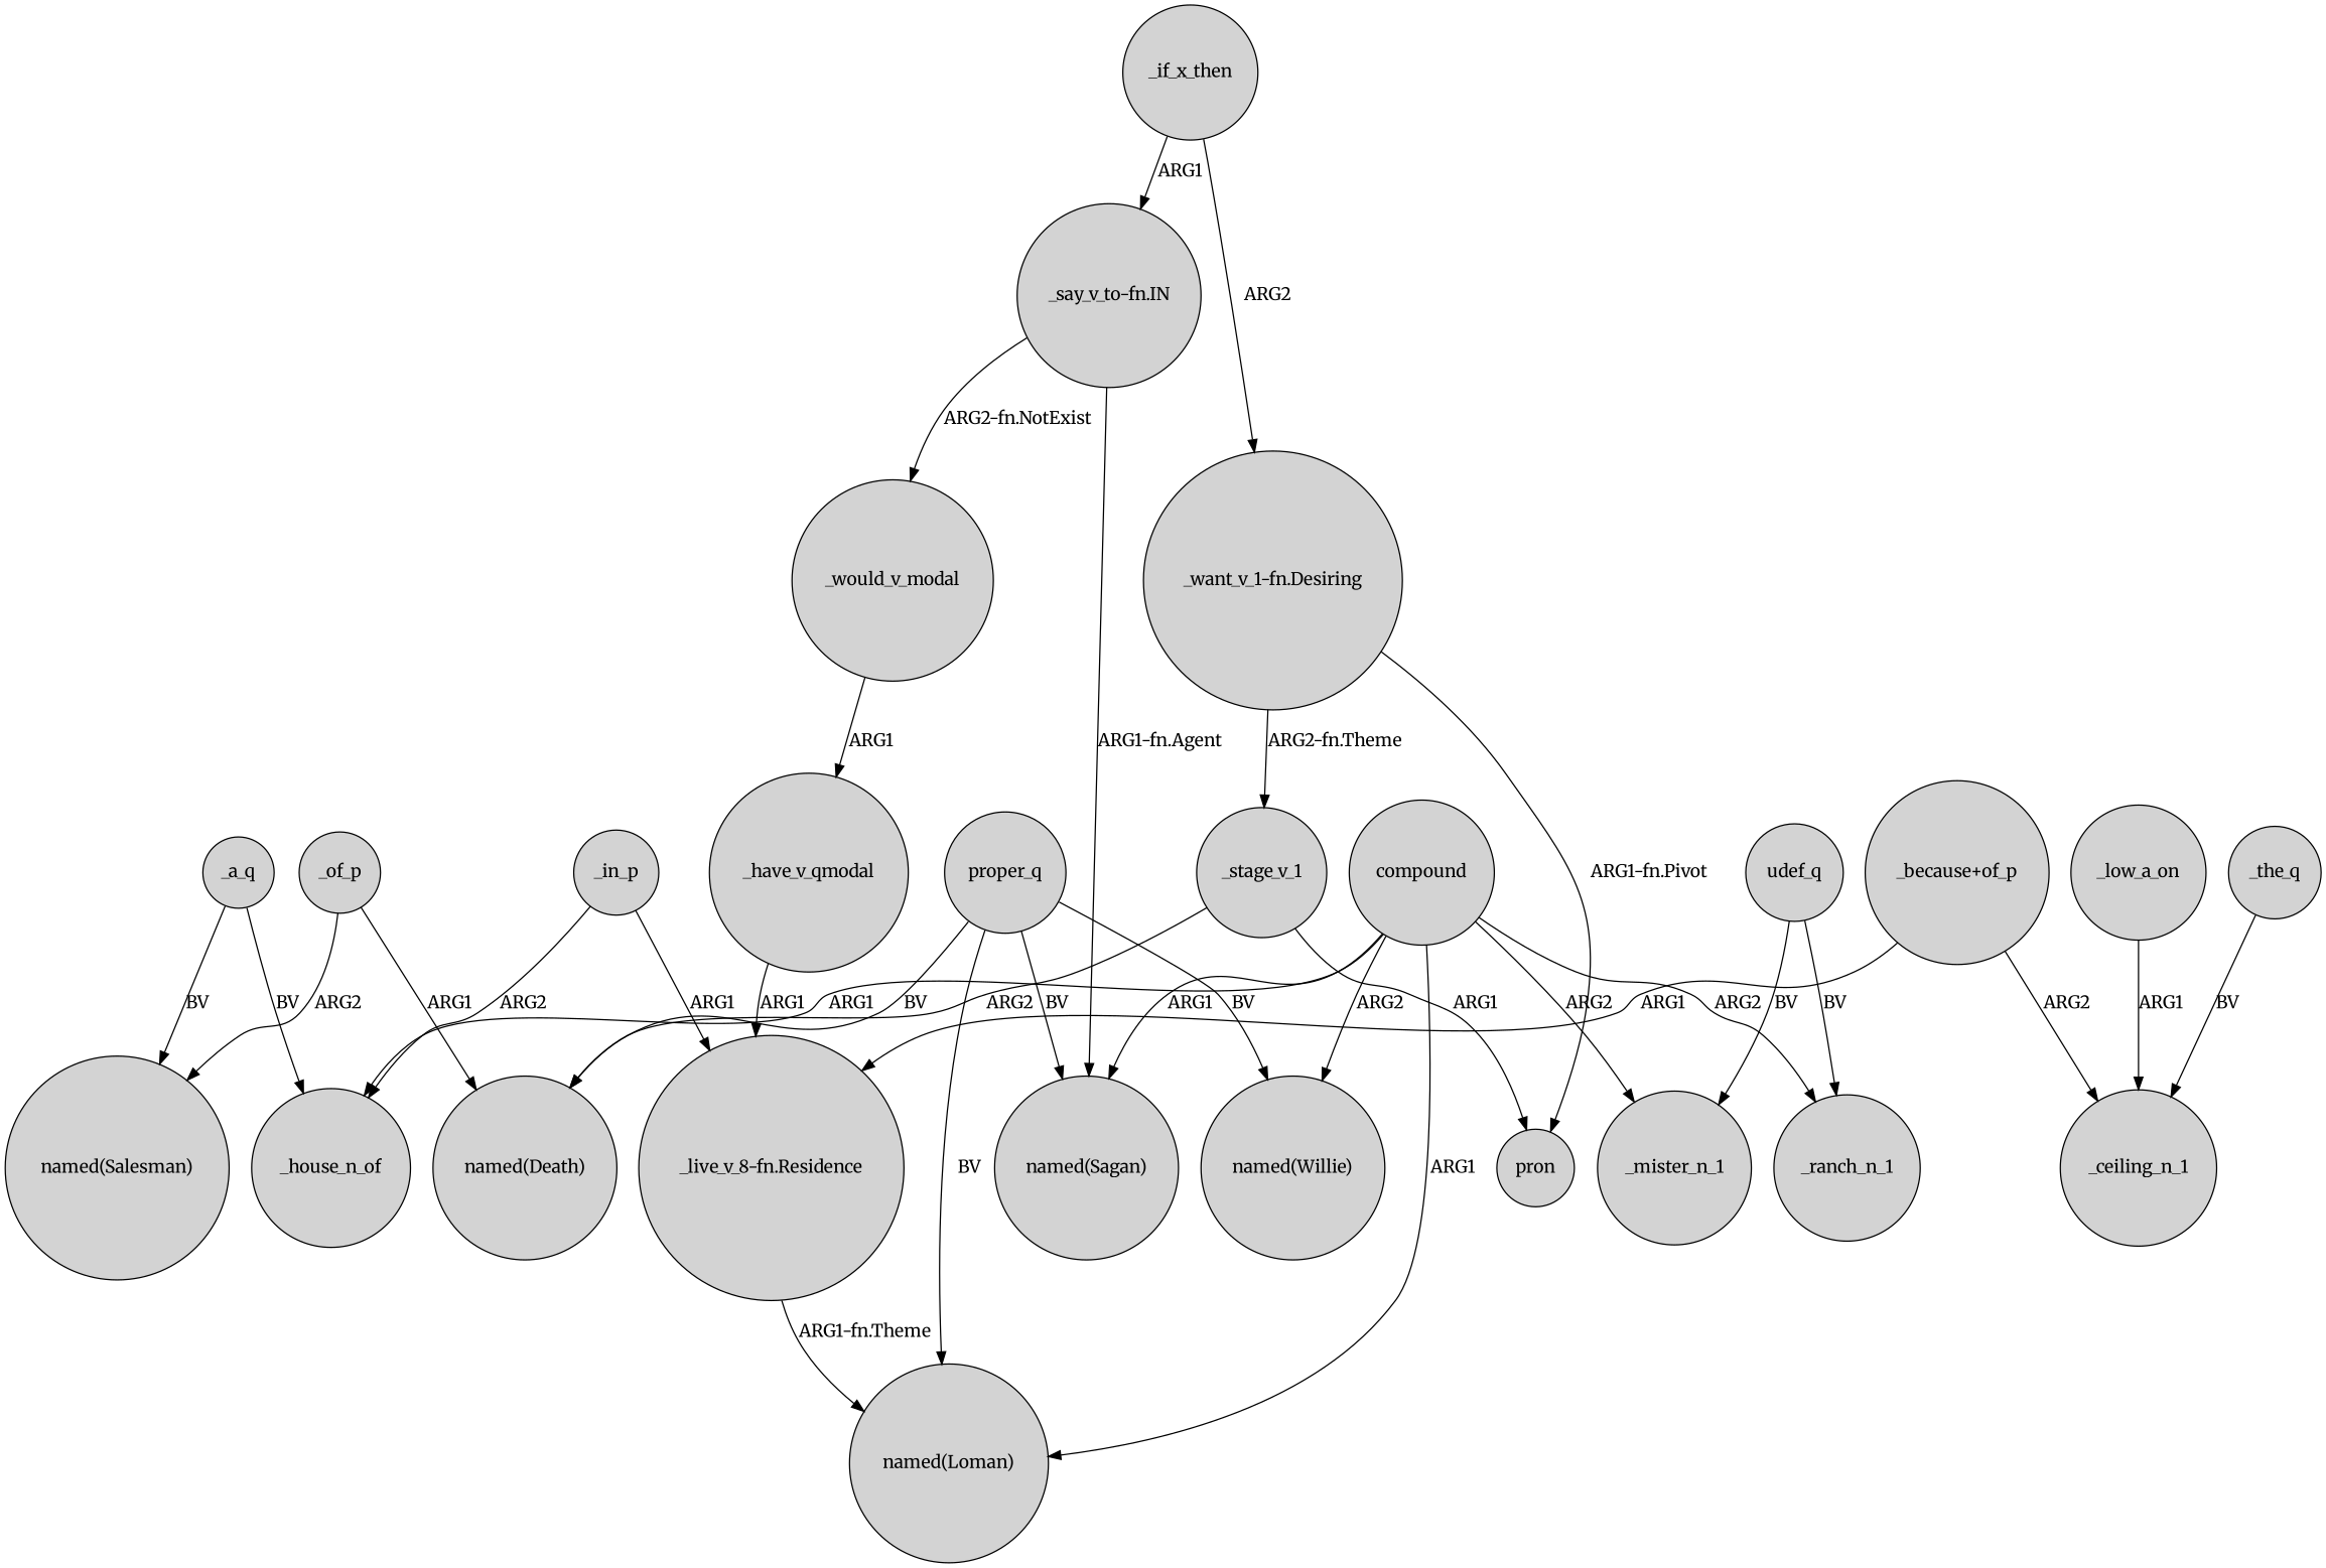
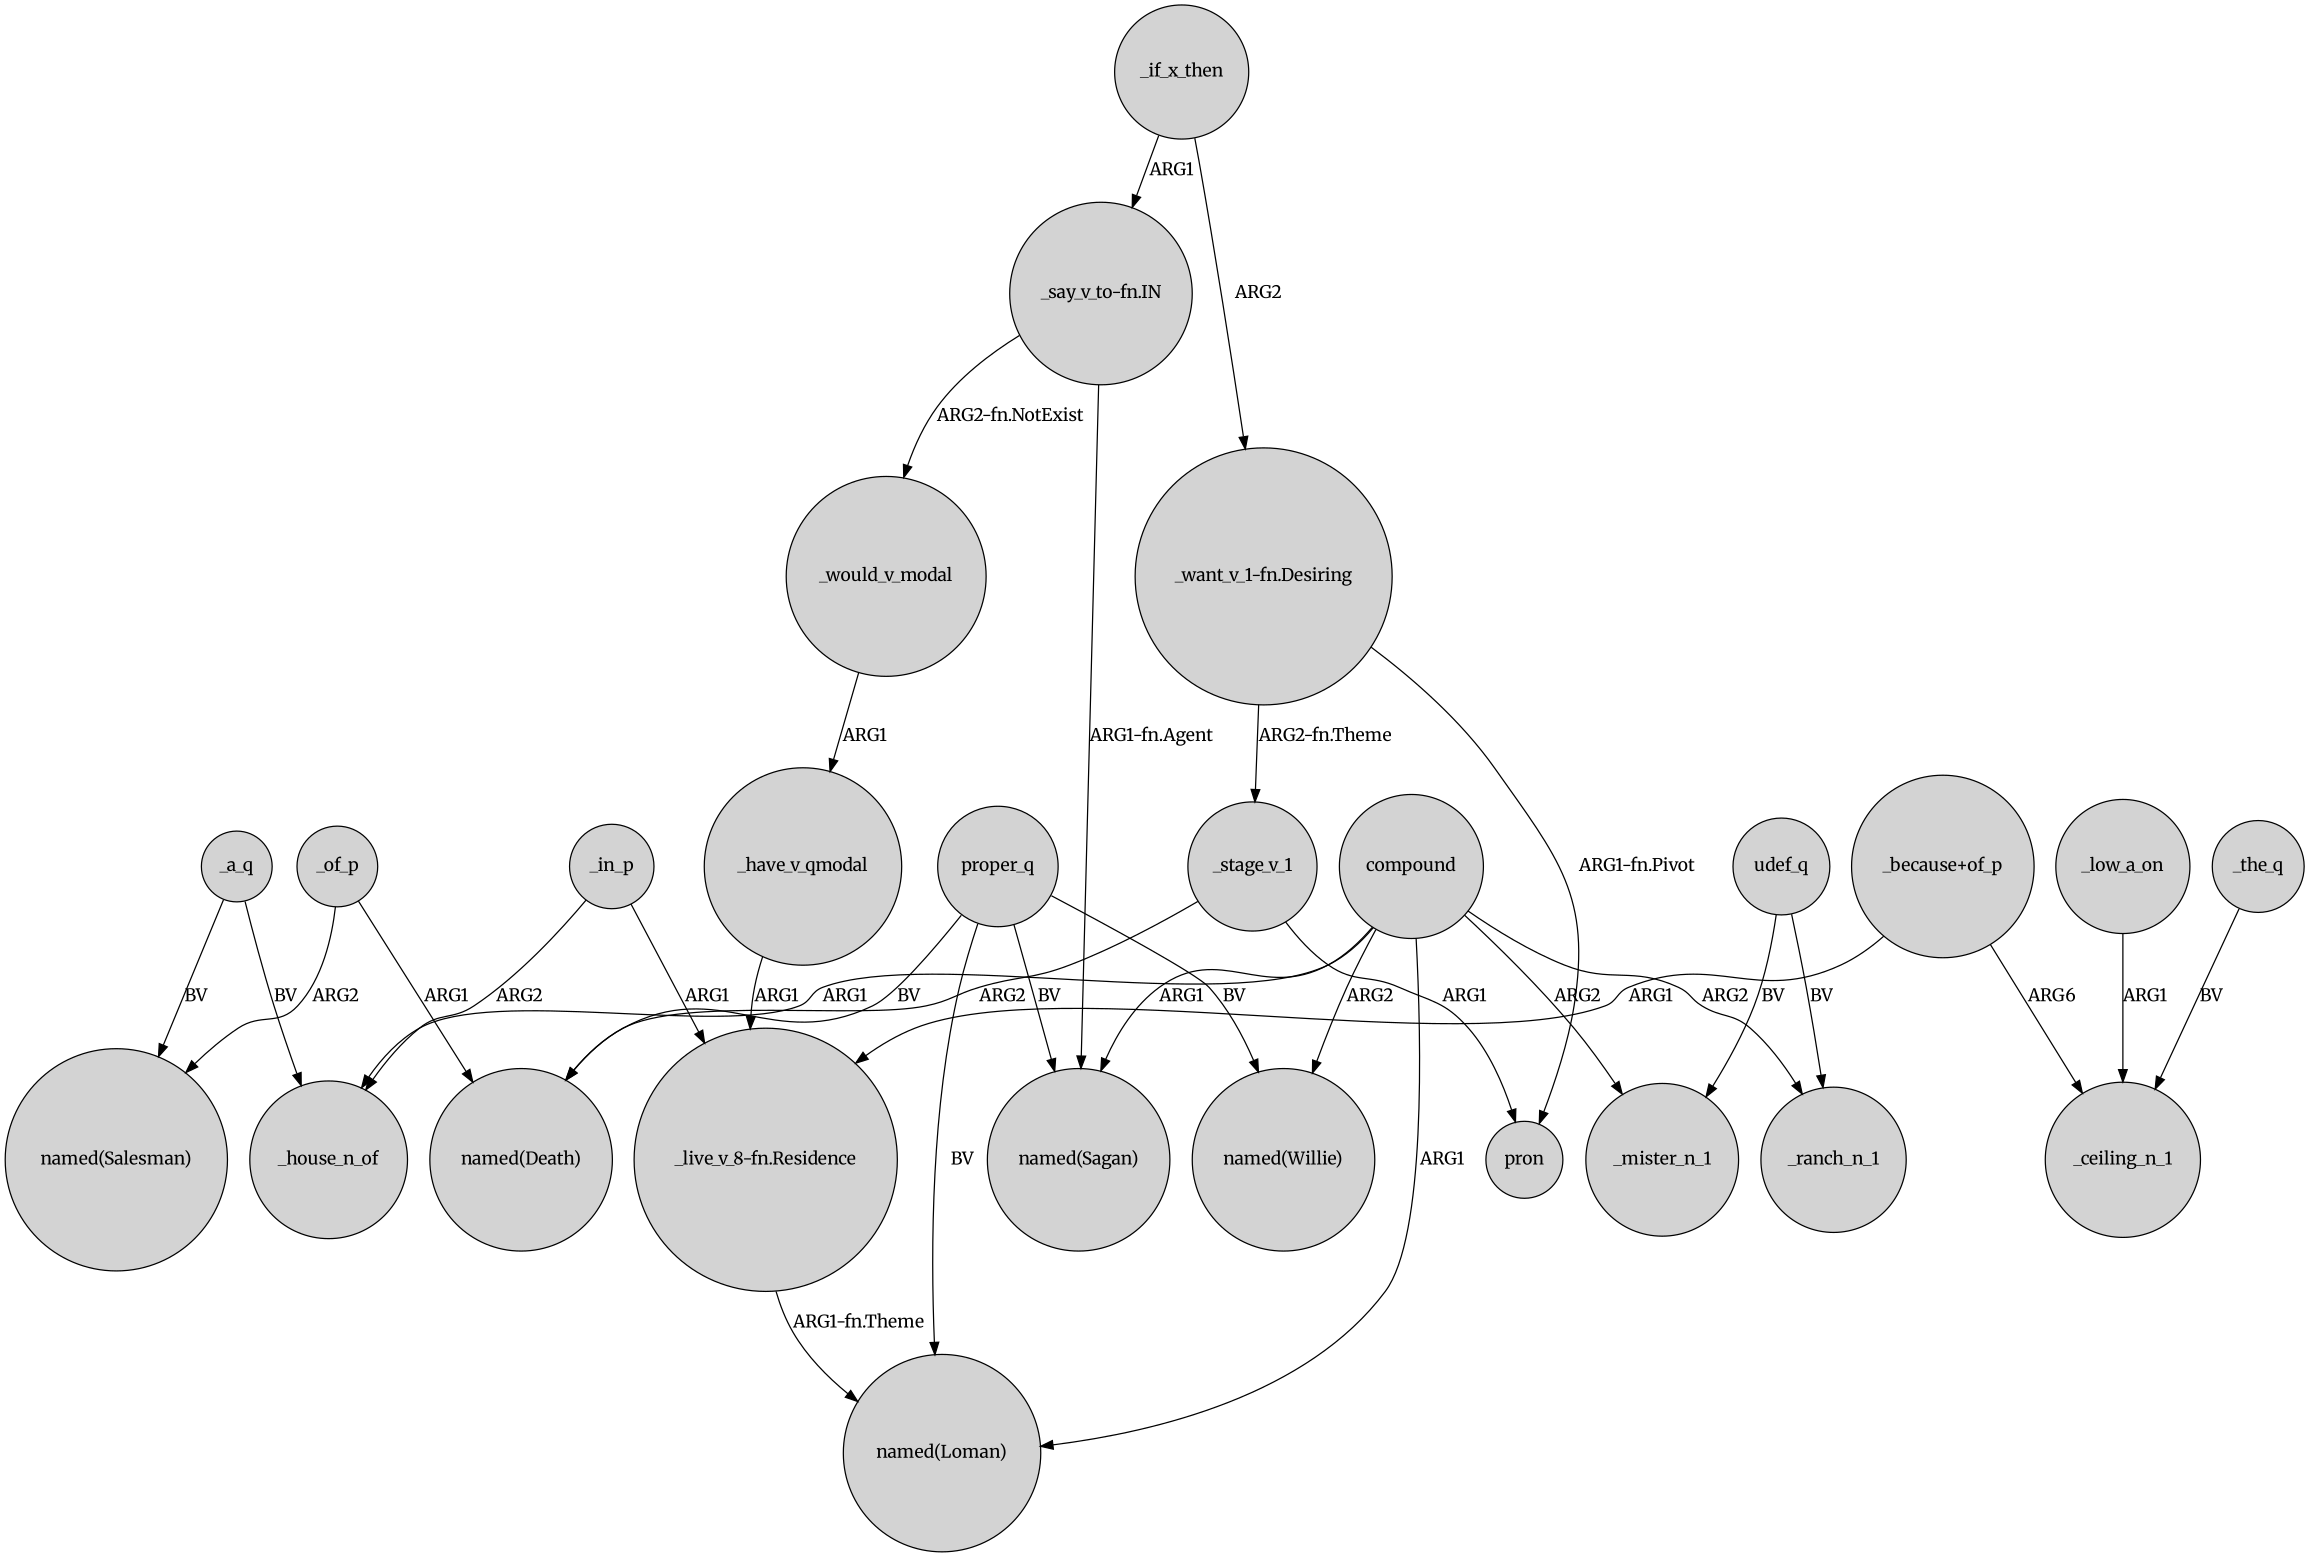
  digraph {
    fontname=Merriweather
    node [fontname=Merriweather shape=circle style=filled]
    edge [fontname=Merriweather]
    n1 [label="_live_v_8-fn.Residence"]
    "named(Loman)"
    _in_p
    _house_n_of
    _if_x_then
    "_want_v_1-fn.Desiring"
    "_say_v_to-fn.IN"
    _stage_v_1
    pron
    "named(Sagan)"
    _would_v_modal
    "named(Death)"
    compound
    "named(Willie)"
    _mister_n_1
    _ranch_n_1
    udef_q
    proper_q
    _a_q
    "named(Salesman)"
    "_because+of_p"
    _ceiling_n_1
    _of_p
    _have_v_qmodal
    _low_a_on
    _the_q
    n1 -> "named(Loman)" [label="ARG1-fn.Theme"]
    _in_p -> n1 [label=ARG1]
    _in_p -> _house_n_of [label=ARG2]
    _if_x_then -> "_want_v_1-fn.Desiring" [label=ARG2]
    _if_x_then -> "_say_v_to-fn.IN" [label=ARG1]
    "_want_v_1-fn.Desiring" -> _stage_v_1 [label="ARG2-fn.Theme"]
    "_want_v_1-fn.Desiring" -> pron [label="ARG1-fn.Pivot"]
    "_say_v_to-fn.IN" -> "named(Sagan)" [label="ARG1-fn.Agent"]
    "_say_v_to-fn.IN" -> _would_v_modal [label="ARG2-fn.NotExist"]
    _stage_v_1 -> pron [label=ARG1]
    _stage_v_1 -> "named(Death)" [label=ARG2]
    _would_v_modal -> _have_v_qmodal [label=ARG1]
    compound -> "named(Loman)" [label=ARG1]
    compound -> _house_n_of [label=ARG1]
    compound -> "named(Sagan)" [label=ARG1]
    compound -> "named(Willie)" [label=ARG2]
    compound -> _mister_n_1 [label=ARG2]
    compound -> _ranch_n_1 [label=ARG2]
    udef_q -> _mister_n_1 [label=BV]
    udef_q -> _ranch_n_1 [label=BV]
    proper_q -> "named(Loman)" [label=BV]
    proper_q -> "named(Sagan)" [label=BV]
    proper_q -> "named(Death)" [label=BV]
    proper_q -> "named(Willie)" [label=BV]
    _a_q -> _house_n_of [label=BV]
    _a_q -> "named(Salesman)" [label=BV]
    "_because+of_p" -> n1 [label=ARG1]
-   "_because+of_p" -> _ceiling_n_1 [label=ARG2]
+   "_because+of_p" -> _ceiling_n_1 [label=ARG6]
    _of_p -> "named(Death)" [label=ARG1]
    _of_p -> "named(Salesman)" [label=ARG2]
    _have_v_qmodal -> n1 [label=ARG1]
    _low_a_on -> _ceiling_n_1 [label=ARG1]
    _the_q -> _ceiling_n_1 [label=BV]
  }
